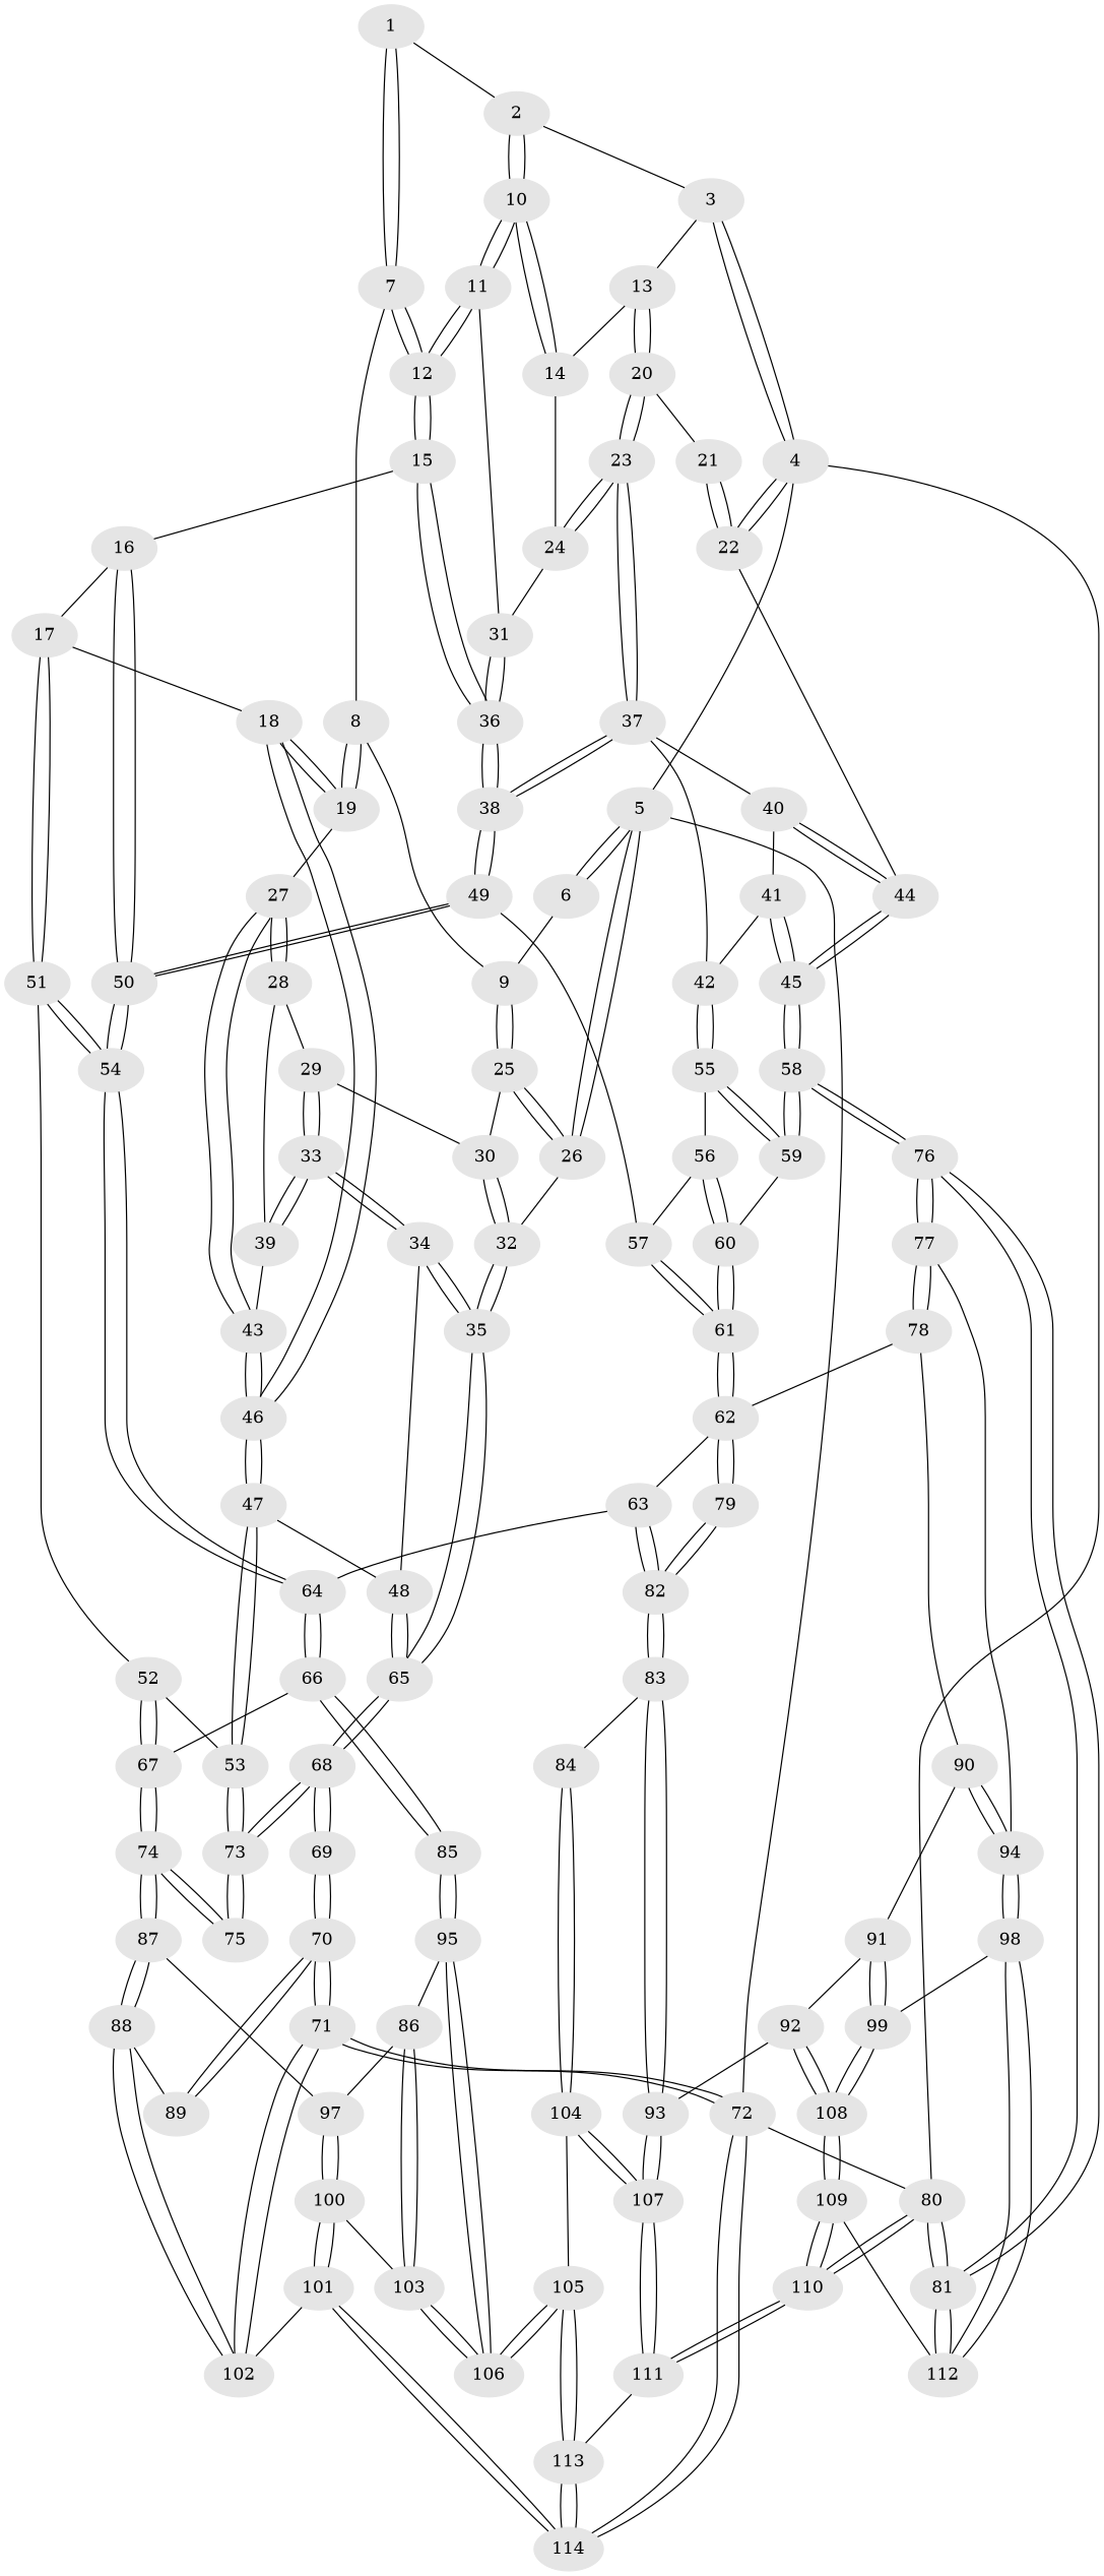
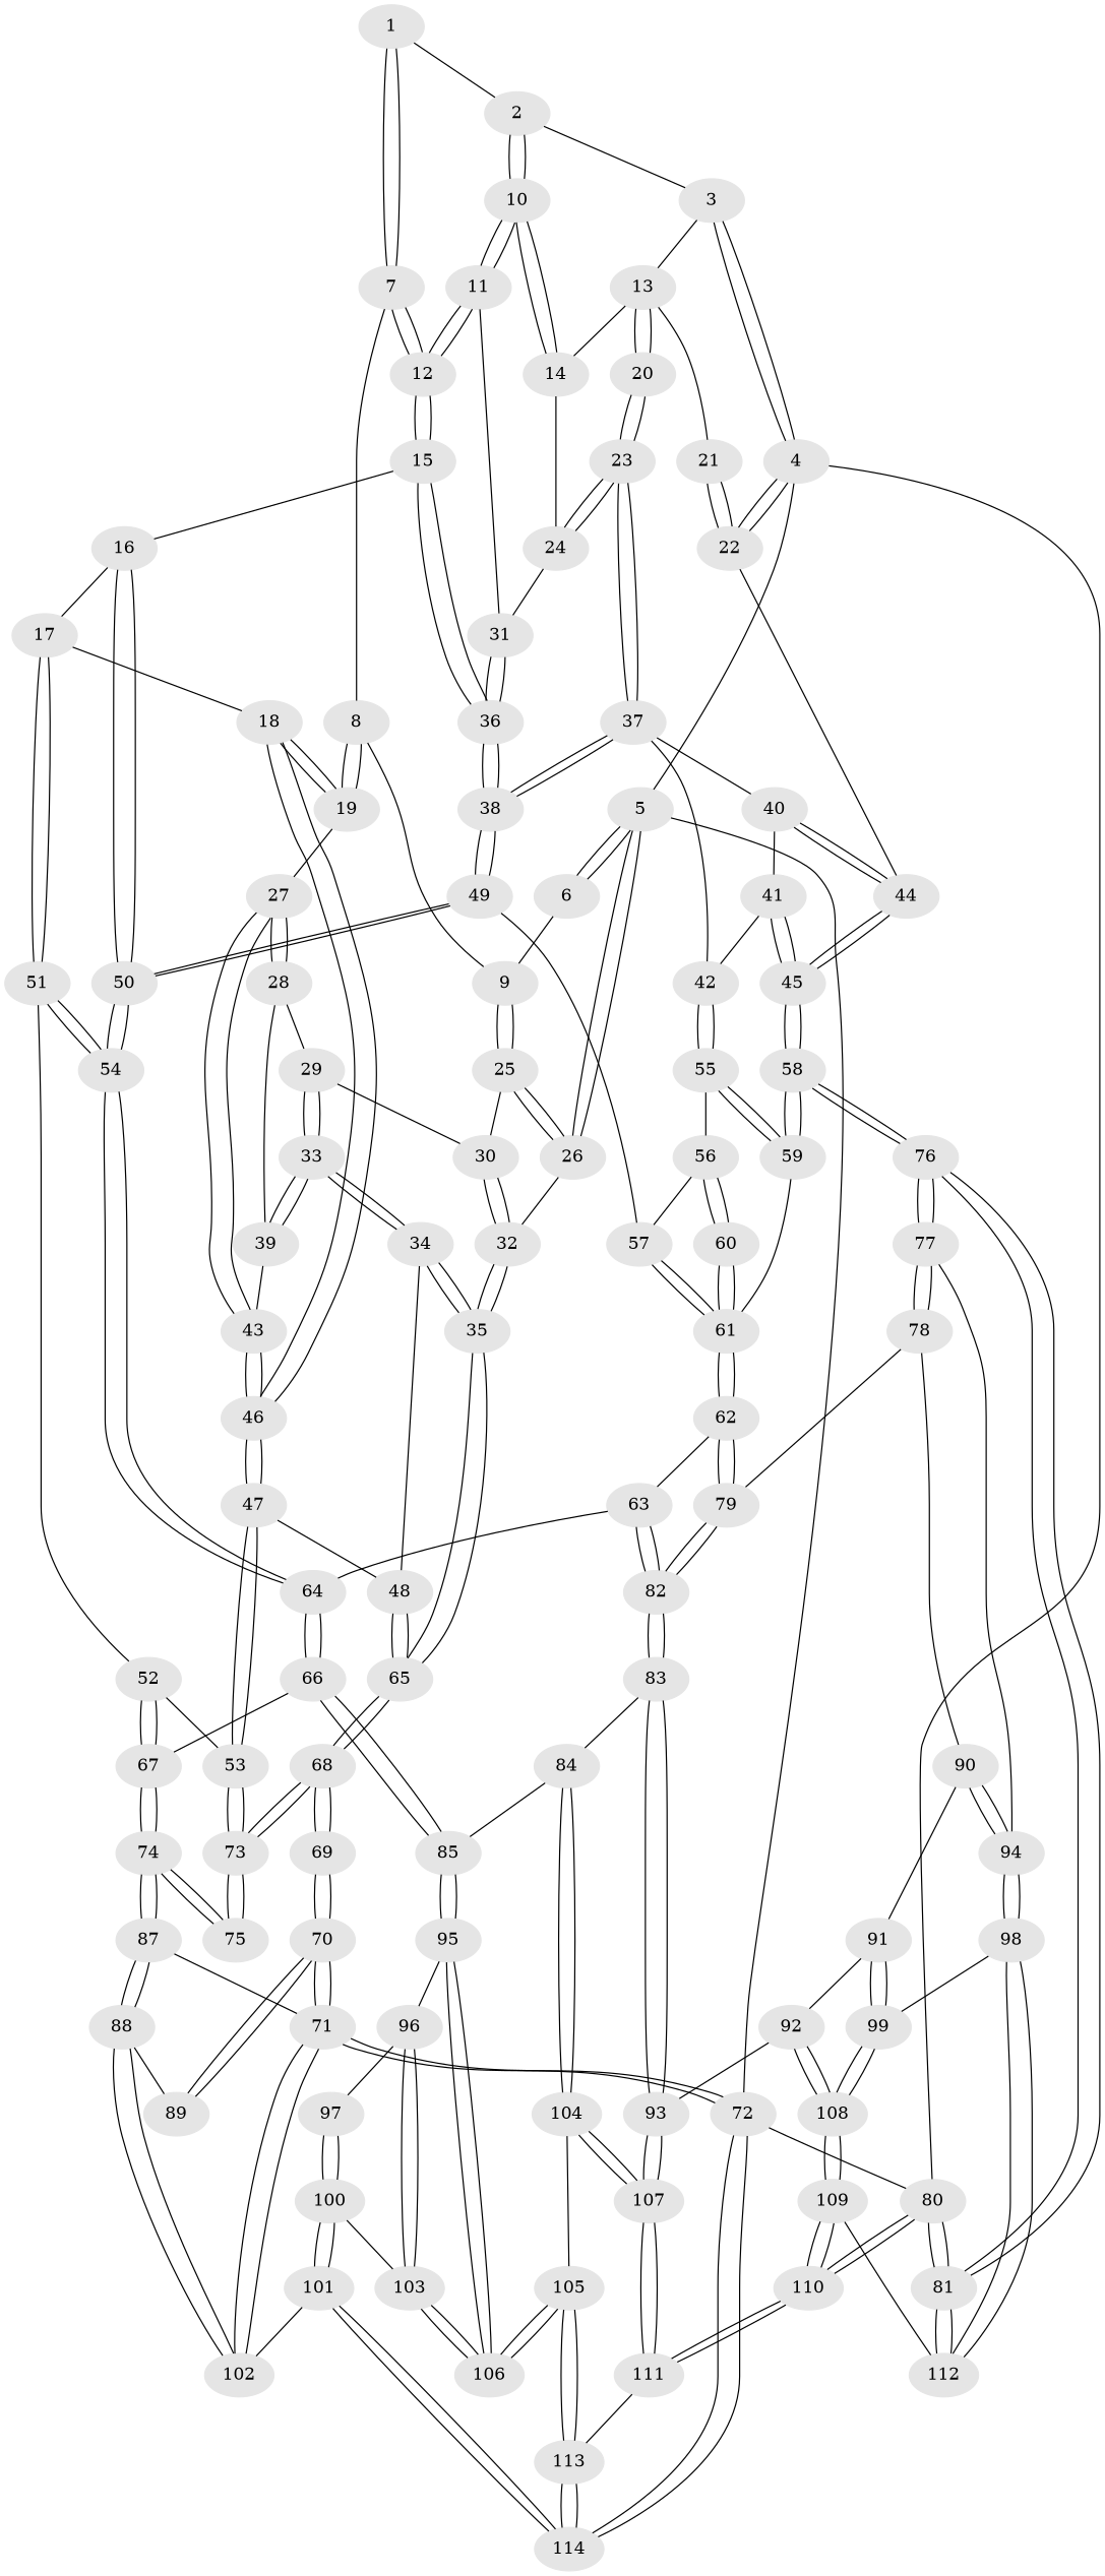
  graph {
    node [color=gray90 style=filled]
    1
    2
    7
    3
    10
    8
    12
    4
    13
    11
    14
    5
    22
    80
    20
    6
    26
    72
    44
    81
    110
    9
    32
    114
    25
    19
    15
    27
    30
    31
    24
    36
    16
    21
    23
    17
    50
    38
    18
    51
    54
    46
    52
    47
    28
    43
    37
    40
    41
    45
    42
    35
    29
    39
    33
    34
    65
    48
    68
    49
    55
    57
    58
    56
    59
    76
    53
    73
    61
    64
    67
    74
    75
    66
    60
    62
    77
    63
    79
    82
    83
    85
    69
    95
    87
    70
    71
    89
    102
    88
    97
    78
    94
    112
    90
    98
    91
    111
    84
    93
    104
    107
    105
-   96 [label=86]
+   96
    106
    100
    92
    99
    108
    109
    103
    101
    113
    1 -- 2
    1 -- 7
    1 -- 7
    2 -- 3
    2 -- 10
    2 -- 10
    7 -- 8
    7 -- 12
    7 -- 12
    3 -- 4
    3 -- 4
    3 -- 13
    10 -- 11
    10 -- 11
    10 -- 14
    10 -- 14
    8 -- 9
    8 -- 19
    8 -- 19
    12 -- 15
    12 -- 15
    4 -- 5
    4 -- 22
    4 -- 22
    4 -- 80
    13 -- 14
    13 -- 20
    13 -- 20
    11 -- 12
    11 -- 12
    11 -- 31
    14 -- 24
    5 -- 6
    5 -- 6
    5 -- 26
    5 -- 26
    5 -- 72
    22 -- 44
    80 -- 81
    80 -- 81
    80 -- 110
    80 -- 110
-   20 -- 21
+   13 -- 21
    20 -- 23
    20 -- 23
    6 -- 9
    26 -- 32
    72 -- 80
    72 -- 114
    72 -- 114
    44 -- 45
    44 -- 45
    81 -- 112
    81 -- 112
    110 -- 111
    110 -- 111
    9 -- 25
    9 -- 25
    32 -- 35
    32 -- 35
    25 -- 26
    25 -- 26
    25 -- 30
    19 -- 27
    15 -- 36
    15 -- 36
    15 -- 16
    27 -- 28
    27 -- 28
    27 -- 43
    27 -- 43
    30 -- 32
    30 -- 32
    31 -- 36
    31 -- 36
    24 -- 31
    36 -- 38
    36 -- 38
    16 -- 17
    16 -- 50
    16 -- 50
    21 -- 22
    21 -- 22
    23 -- 24
    23 -- 24
    23 -- 37
    23 -- 37
    17 -- 18
    17 -- 51
    17 -- 51
    50 -- 54
    50 -- 54
    38 -- 49
    38 -- 49
    18 -- 19
    18 -- 19
    18 -- 46
    18 -- 46
    51 -- 54
    51 -- 54
    51 -- 52
    54 -- 64
    54 -- 64
    46 -- 47
    46 -- 47
    52 -- 53
    52 -- 67
    52 -- 67
    47 -- 48
    47 -- 53
    47 -- 53
    28 -- 29
    28 -- 39
    43 -- 46
    43 -- 46
    37 -- 38
    37 -- 38
    37 -- 40
    37 -- 42
    40 -- 44
    40 -- 44
    40 -- 41
    41 -- 45
    41 -- 45
    41 -- 42
    45 -- 58
    45 -- 58
    42 -- 55
    42 -- 55
    35 -- 65
    35 -- 65
    29 -- 30
    29 -- 33
    29 -- 33
    39 -- 43
    33 -- 39
    33 -- 39
    33 -- 34
    33 -- 34
    34 -- 35
    34 -- 35
    34 -- 48
    65 -- 68
    65 -- 68
    48 -- 65
    48 -- 65
    68 -- 73
    68 -- 73
    68 -- 69
    68 -- 69
    49 -- 50
    49 -- 50
    49 -- 57
    55 -- 56
    55 -- 59
    55 -- 59
    57 -- 61
    57 -- 61
    58 -- 59
    58 -- 59
    58 -- 76
    58 -- 76
    56 -- 57
    56 -- 60
    56 -- 60
-   59 -- 60
+   59 -- 61
    76 -- 81
    76 -- 81
    76 -- 77
    76 -- 77
    53 -- 73
    53 -- 73
    73 -- 75
    73 -- 75
    61 -- 62
    61 -- 62
    64 -- 66
    64 -- 66
    67 -- 74
    67 -- 74
    74 -- 75
    74 -- 75
    74 -- 87
    74 -- 87
    66 -- 67
    66 -- 85
    66 -- 85
    60 -- 61
    60 -- 61
    62 -- 63
    62 -- 79
    62 -- 79
    77 -- 78
    77 -- 78
    77 -- 94
    63 -- 64
    63 -- 82
    63 -- 82
    79 -- 82
    79 -- 82
    82 -- 83
    82 -- 83
    83 -- 84
    83 -- 93
    83 -- 93
    85 -- 95
    85 -- 95
    69 -- 70
    69 -- 70
    95 -- 96
    95 -- 106
    95 -- 106
    87 -- 88
    87 -- 88
-   87 -- 97
+   87 -- 71
    70 -- 71
    70 -- 71
    70 -- 89
    70 -- 89
    71 -- 72
    71 -- 72
    71 -- 102
    71 -- 102
    88 -- 89
    88 -- 102
    88 -- 102
    97 -- 100
    97 -- 100
-   78 -- 62
+   78 -- 79
    78 -- 90
    94 -- 98
    94 -- 98
    90 -- 94
    90 -- 94
    90 -- 91
    98 -- 112
    98 -- 112
    98 -- 99
    91 -- 92
    91 -- 99
    91 -- 99
    111 -- 113
+   84 -- 85
    84 -- 104
    84 -- 104
    93 -- 107
    93 -- 107
    104 -- 107
    104 -- 107
    104 -- 105
    107 -- 111
    107 -- 111
    105 -- 106
    105 -- 106
    105 -- 113
    105 -- 113
    96 -- 97
    96 -- 103
    96 -- 103
    100 -- 103
    100 -- 101
    100 -- 101
    92 -- 93
    92 -- 108
    92 -- 108
    99 -- 108
    99 -- 108
    108 -- 109
    108 -- 109
    109 -- 110
    109 -- 110
    109 -- 112
    103 -- 106
    103 -- 106
    101 -- 114
    101 -- 114
    101 -- 102
    113 -- 114
    113 -- 114
  }
